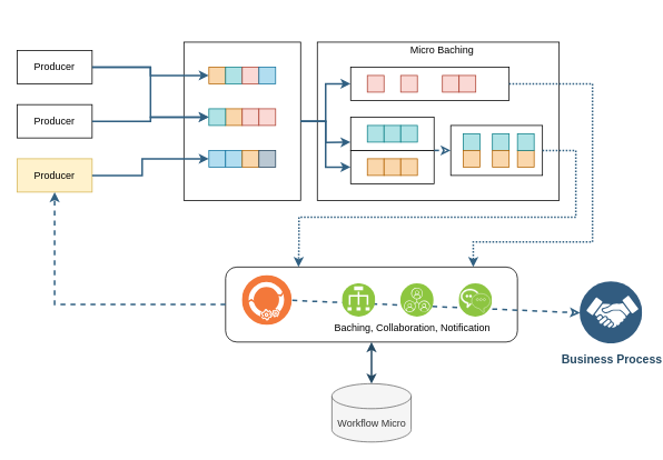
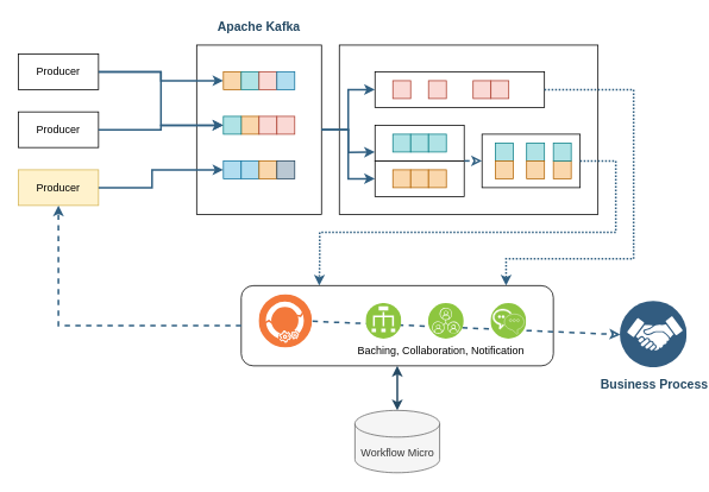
  <mxCell id="0" />
  <mxCell id="1" parent="0" />
  <mxCell id="2" value="" style="rounded=0;whiteSpace=wrap;html=1;" vertex="1" parent="1"><mxGeometry x="380" y="50" width="290" height="190" as="geometry" /></mxCell>
  <mxCell id="3" value="" style="rounded=0;whiteSpace=wrap;html=1;" vertex="1" parent="1"><mxGeometry x="540" y="150" width="110" height="60" as="geometry" /></mxCell>
  <mxCell id="4" value="" style="rounded=0;whiteSpace=wrap;html=1;" vertex="1" parent="1"><mxGeometry x="420" y="180" width="100" height="40" as="geometry" /></mxCell>
  <mxCell id="5" value="" style="rounded=0;whiteSpace=wrap;html=1;" vertex="1" parent="1"><mxGeometry x="420" y="140" width="100" height="40" as="geometry" /></mxCell>
  <mxCell id="6" value="" style="rounded=0;whiteSpace=wrap;html=1;" vertex="1" parent="1"><mxGeometry x="420" y="80" width="190" height="40" as="geometry" /></mxCell>
  <mxCell id="7" value="" style="rounded=0;whiteSpace=wrap;html=1;" vertex="1" parent="1"><mxGeometry x="220" y="50" width="140" height="190" as="geometry" /></mxCell>
  <mxCell id="8" style="edgeStyle=orthogonalEdgeStyle;rounded=0;orthogonalLoop=1;jettySize=auto;html=1;entryX=0;entryY=0.5;entryDx=0;entryDy=0;fillColor=#bac8d3;strokeWidth=2;strokeColor=#316082;" edge="1" parent="1" source="9" target="19"><mxGeometry relative="1" as="geometry" /></mxCell>
  <mxCell id="9" value="Producer" style="rounded=0;whiteSpace=wrap;html=1;" vertex="1" parent="1"><mxGeometry x="20" y="60" width="90" height="40" as="geometry" /></mxCell>
+ <mxCell id="10" value="Apache Kafka" style="text;html=1;strokeColor=none;fillColor=none;align=center;verticalAlign=middle;whiteSpace=wrap;rounded=0;fontStyle=1;fontColor=#254963;fontSize=14;" vertex="1" parent="1"><mxGeometry x="230" y="20" width="120" height="20" as="geometry" /></mxCell>
  <mxCell id="11" value="Producer" style="rounded=0;whiteSpace=wrap;html=1;" vertex="1" parent="1"><mxGeometry x="20" y="125" width="90" height="40" as="geometry" /></mxCell>
  <mxCell id="12" style="edgeStyle=orthogonalEdgeStyle;rounded=0;orthogonalLoop=1;jettySize=auto;html=1;entryX=0;entryY=0.5;entryDx=0;entryDy=0;fillColor=#bac8d3;strokeWidth=2;strokeColor=#316082;exitX=1;exitY=0.5;exitDx=0;exitDy=0;" edge="1" parent="1" source="9" target="14"><mxGeometry relative="1" as="geometry"><mxPoint x="120" y="100" as="sourcePoint" /><mxPoint x="260" y="150" as="targetPoint" /></mxGeometry></mxCell>
  <mxCell id="13" style="edgeStyle=orthogonalEdgeStyle;rounded=0;orthogonalLoop=1;jettySize=auto;html=1;entryX=0;entryY=0.5;entryDx=0;entryDy=0;fillColor=#bac8d3;strokeWidth=2;strokeColor=#316082;exitX=1;exitY=0.5;exitDx=0;exitDy=0;" edge="1" parent="1" source="11" target="19"><mxGeometry relative="1" as="geometry"><mxPoint x="120" y="100" as="sourcePoint" /><mxPoint x="260" y="100" as="targetPoint" /><Array as="points"><mxPoint x="180" y="145" /><mxPoint x="180" y="140" /></Array></mxGeometry></mxCell>
  <mxCell id="14" value="" style="whiteSpace=wrap;html=1;aspect=fixed;fillColor=#fad7ac;strokeColor=#b46504;" vertex="1" parent="1"><mxGeometry x="250" y="80" width="20" height="20" as="geometry" /></mxCell>
  <mxCell id="15" value="" style="whiteSpace=wrap;html=1;aspect=fixed;fillColor=#b0e3e6;strokeColor=#0e8088;" vertex="1" parent="1"><mxGeometry x="270" y="80" width="20" height="20" as="geometry" /></mxCell>
  <mxCell id="16" value="" style="whiteSpace=wrap;html=1;aspect=fixed;fillColor=#fad9d5;strokeColor=#ae4132;" vertex="1" parent="1"><mxGeometry x="290" y="80" width="20" height="20" as="geometry" /></mxCell>
  <mxCell id="17" value="" style="whiteSpace=wrap;html=1;aspect=fixed;fillColor=#b1ddf0;strokeColor=#10739e;" vertex="1" parent="1"><mxGeometry x="310" y="80" width="20" height="20" as="geometry" /></mxCell>
  <mxCell id="18" value="" style="whiteSpace=wrap;html=1;aspect=fixed;fillColor=#fad7ac;strokeColor=#b46504;" vertex="1" parent="1"><mxGeometry x="270" y="130" width="20" height="20" as="geometry" /></mxCell>
  <mxCell id="19" value="" style="whiteSpace=wrap;html=1;aspect=fixed;fillColor=#b0e3e6;strokeColor=#0e8088;" vertex="1" parent="1"><mxGeometry x="250" y="130" width="20" height="20" as="geometry" /></mxCell>
  <mxCell id="20" value="" style="whiteSpace=wrap;html=1;aspect=fixed;fillColor=#fad9d5;strokeColor=#ae4132;" vertex="1" parent="1"><mxGeometry x="290" y="130" width="20" height="20" as="geometry" /></mxCell>
  <mxCell id="21" value="" style="whiteSpace=wrap;html=1;aspect=fixed;fillColor=#b1ddf0;strokeColor=#10739e;" vertex="1" parent="1"><mxGeometry x="250" y="180" width="20" height="20" as="geometry" /></mxCell>
  <mxCell id="22" value="" style="whiteSpace=wrap;html=1;aspect=fixed;fillColor=#fad9d5;strokeColor=#ae4132;" vertex="1" parent="1"><mxGeometry x="310" y="130" width="20" height="20" as="geometry" /></mxCell>
  <mxCell id="23" value="" style="whiteSpace=wrap;html=1;aspect=fixed;fillColor=#b1ddf0;strokeColor=#10739e;" vertex="1" parent="1"><mxGeometry x="270" y="180" width="20" height="20" as="geometry" /></mxCell>
  <mxCell id="24" value="" style="whiteSpace=wrap;html=1;aspect=fixed;fillColor=#fad7ac;strokeColor=#b46504;" vertex="1" parent="1"><mxGeometry x="290" y="180" width="20" height="20" as="geometry" /></mxCell>
  <mxCell id="25" value="" style="whiteSpace=wrap;html=1;aspect=fixed;fillColor=#bac8d3;strokeColor=#23445d;" vertex="1" parent="1"><mxGeometry x="310" y="180" width="20" height="20" as="geometry" /></mxCell>
  <mxCell id="26" value="" style="whiteSpace=wrap;html=1;aspect=fixed;fillColor=#fad9d5;strokeColor=#ae4132;" vertex="1" parent="1"><mxGeometry x="440" y="90" width="20" height="20" as="geometry" /></mxCell>
  <mxCell id="27" value="" style="whiteSpace=wrap;html=1;aspect=fixed;fillColor=#fad9d5;strokeColor=#ae4132;" vertex="1" parent="1"><mxGeometry x="480" y="90" width="20" height="20" as="geometry" /></mxCell>
  <mxCell id="28" value="" style="whiteSpace=wrap;html=1;aspect=fixed;fillColor=#fad9d5;strokeColor=#ae4132;" vertex="1" parent="1"><mxGeometry x="530" y="90" width="20" height="20" as="geometry" /></mxCell>
  <mxCell id="29" value="" style="whiteSpace=wrap;html=1;aspect=fixed;fillColor=#fad9d5;strokeColor=#ae4132;" vertex="1" parent="1"><mxGeometry x="550" y="90" width="20" height="20" as="geometry" /></mxCell>
  <mxCell id="30" value="" style="whiteSpace=wrap;html=1;aspect=fixed;fillColor=#b0e3e6;strokeColor=#0e8088;" vertex="1" parent="1"><mxGeometry x="440" y="150" width="20" height="20" as="geometry" /></mxCell>
  <mxCell id="31" value="" style="whiteSpace=wrap;html=1;aspect=fixed;fillColor=#b0e3e6;strokeColor=#0e8088;" vertex="1" parent="1"><mxGeometry x="460" y="150" width="20" height="20" as="geometry" /></mxCell>
  <mxCell id="32" value="" style="whiteSpace=wrap;html=1;aspect=fixed;fillColor=#b0e3e6;strokeColor=#0e8088;" vertex="1" parent="1"><mxGeometry x="480" y="150" width="20" height="20" as="geometry" /></mxCell>
  <mxCell id="33" value="" style="whiteSpace=wrap;html=1;aspect=fixed;fillColor=#fad7ac;strokeColor=#b46504;" vertex="1" parent="1"><mxGeometry x="440" y="190" width="20" height="20" as="geometry" /></mxCell>
  <mxCell id="34" value="" style="whiteSpace=wrap;html=1;aspect=fixed;fillColor=#fad7ac;strokeColor=#b46504;" vertex="1" parent="1"><mxGeometry x="460" y="190" width="20" height="20" as="geometry" /></mxCell>
  <mxCell id="35" value="" style="whiteSpace=wrap;html=1;aspect=fixed;fillColor=#fad7ac;strokeColor=#b46504;" vertex="1" parent="1"><mxGeometry x="480" y="190" width="20" height="20" as="geometry" /></mxCell>
  <mxCell id="36" style="edgeStyle=orthogonalEdgeStyle;rounded=0;orthogonalLoop=1;jettySize=auto;html=1;fillColor=#bac8d3;strokeWidth=2;strokeColor=#316082;exitX=1;exitY=0.5;exitDx=0;exitDy=0;entryX=0;entryY=0.5;entryDx=0;entryDy=0;" edge="1" parent="1" source="7" target="6"><mxGeometry relative="1" as="geometry"><mxPoint x="120" y="100" as="sourcePoint" /><mxPoint x="400" y="110" as="targetPoint" /></mxGeometry></mxCell>
  <mxCell id="37" style="edgeStyle=orthogonalEdgeStyle;rounded=0;orthogonalLoop=1;jettySize=auto;html=1;fillColor=#bac8d3;strokeWidth=2;strokeColor=#316082;exitX=1;exitY=0.5;exitDx=0;exitDy=0;" edge="1" parent="1" source="7"><mxGeometry relative="1" as="geometry"><mxPoint x="370" y="205" as="sourcePoint" /><mxPoint x="420" y="170" as="targetPoint" /></mxGeometry></mxCell>
- <mxCell id="38" value="Micro Baching " style="text;html=1;strokeColor=none;fillColor=none;align=center;verticalAlign=middle;whiteSpace=wrap;rounded=0;" vertex="1" parent="1"><mxGeometry x="480" y="50" width="100" height="20" as="geometry" /></mxCell>
  <mxCell id="39" style="edgeStyle=orthogonalEdgeStyle;rounded=0;orthogonalLoop=1;jettySize=auto;html=1;fillColor=#bac8d3;strokeWidth=2;strokeColor=#316082;exitX=1;exitY=0.5;exitDx=0;exitDy=0;entryX=0;entryY=0.5;entryDx=0;entryDy=0;" edge="1" parent="1" source="7" target="4"><mxGeometry relative="1" as="geometry"><mxPoint x="370" y="200" as="sourcePoint" /><mxPoint x="430" y="180" as="targetPoint" /></mxGeometry></mxCell>
  <mxCell id="40" value="" style="whiteSpace=wrap;html=1;aspect=fixed;fillColor=#b0e3e6;strokeColor=#0e8088;" vertex="1" parent="1"><mxGeometry x="590" y="160" width="20" height="20" as="geometry" /></mxCell>
  <mxCell id="41" value="" style="whiteSpace=wrap;html=1;aspect=fixed;fillColor=#fad7ac;strokeColor=#b46504;" vertex="1" parent="1"><mxGeometry x="590" y="180" width="20" height="20" as="geometry" /></mxCell>
  <mxCell id="42" value="" style="whiteSpace=wrap;html=1;aspect=fixed;fillColor=#b0e3e6;strokeColor=#0e8088;" vertex="1" parent="1"><mxGeometry x="555" y="160" width="20" height="20" as="geometry" /></mxCell>
  <mxCell id="43" value="" style="whiteSpace=wrap;html=1;aspect=fixed;fillColor=#fad7ac;strokeColor=#b46504;" vertex="1" parent="1"><mxGeometry x="555" y="180" width="20" height="20" as="geometry" /></mxCell>
  <mxCell id="44" value="" style="whiteSpace=wrap;html=1;aspect=fixed;fillColor=#fad7ac;strokeColor=#b46504;" vertex="1" parent="1"><mxGeometry x="620" y="180" width="20" height="20" as="geometry" /></mxCell>
  <mxCell id="45" value="" style="whiteSpace=wrap;html=1;aspect=fixed;fillColor=#b0e3e6;strokeColor=#0e8088;" vertex="1" parent="1"><mxGeometry x="620" y="160" width="20" height="20" as="geometry" /></mxCell>
  <mxCell id="46" value="" style="endArrow=classic;dashed=1;html=1;strokeColor=#316082;strokeWidth=2;exitX=1;exitY=1;exitDx=0;exitDy=0;endFill=0;" edge="1" parent="1" source="5"><mxGeometry width="50" height="50" relative="1" as="geometry"><mxPoint x="690" y="-125" as="sourcePoint" /><mxPoint x="540" y="180" as="targetPoint" /></mxGeometry></mxCell>
  <mxCell id="47" value="" style="rounded=1;whiteSpace=wrap;html=1;" vertex="1" parent="1"><mxGeometry x="270" y="320" width="350" height="90" as="geometry" /></mxCell>
  <mxCell id="48" value="" style="aspect=fixed;perimeter=ellipsePerimeter;html=1;align=center;shadow=0;dashed=0;fontColor=#4277BB;labelBackgroundColor=#ffffff;fontSize=12;spacingTop=3;image;image=img/lib/ibm/devops/artifact_management.svg;" vertex="1" parent="1"><mxGeometry x="290" y="330" width="60" height="60" as="geometry" /></mxCell>
  <mxCell id="49" value="" style="endArrow=classic;dashed=1;html=1;strokeColor=#316082;strokeWidth=2;endFill=0;exitX=1;exitY=0.5;exitDx=0;exitDy=0;entryX=0;entryY=0.5;entryDx=0;entryDy=0;" edge="1" parent="1" source="48" target="61"><mxGeometry width="50" height="50" relative="1" as="geometry"><mxPoint x="320" y="520" as="sourcePoint" /><mxPoint x="690" y="360" as="targetPoint" /></mxGeometry></mxCell>
  <mxCell id="50" value="" style="aspect=fixed;perimeter=ellipsePerimeter;html=1;align=center;shadow=0;dashed=0;fontColor=#4277BB;labelBackgroundColor=#ffffff;fontSize=12;spacingTop=3;image;image=img/lib/ibm/vpc/LoadBalancer.svg;" vertex="1" parent="1"><mxGeometry x="410" y="340" width="40" height="40" as="geometry" /></mxCell>
  <mxCell id="51" value="" style="aspect=fixed;perimeter=ellipsePerimeter;html=1;align=center;shadow=0;dashed=0;fontColor=#4277BB;labelBackgroundColor=#ffffff;fontSize=12;spacingTop=3;image;image=img/lib/ibm/infrastructure/peer_services.svg;" vertex="1" parent="1"><mxGeometry x="480" y="340" width="40" height="40" as="geometry" /></mxCell>
  <mxCell id="52" value="" style="aspect=fixed;perimeter=ellipsePerimeter;html=1;align=center;shadow=0;dashed=0;fontColor=#4277BB;labelBackgroundColor=#ffffff;fontSize=12;spacingTop=3;image;image=img/lib/ibm/infrastructure/enterprise_messaging.svg;" vertex="1" parent="1"><mxGeometry x="550" y="340" width="40" height="40" as="geometry" /></mxCell>
  <mxCell id="53" style="edgeStyle=orthogonalEdgeStyle;rounded=0;orthogonalLoop=1;jettySize=auto;html=1;fillColor=#bac8d3;strokeWidth=2;strokeColor=#316082;exitX=1;exitY=0.5;exitDx=0;exitDy=0;dashed=1;dashPattern=1 1;" edge="1" parent="1" source="6"><mxGeometry relative="1" as="geometry"><mxPoint x="370" y="155" as="sourcePoint" /><mxPoint x="567" y="320" as="targetPoint" /><Array as="points"><mxPoint x="710" y="100" /><mxPoint x="710" y="290" /><mxPoint x="567" y="290" /></Array></mxGeometry></mxCell>
  <mxCell id="54" style="edgeStyle=orthogonalEdgeStyle;rounded=0;orthogonalLoop=1;jettySize=auto;html=1;fillColor=#bac8d3;strokeWidth=2;strokeColor=#316082;exitX=1;exitY=0.5;exitDx=0;exitDy=0;dashed=1;dashPattern=1 1;entryX=0.25;entryY=0;entryDx=0;entryDy=0;" edge="1" parent="1" source="3" target="47"><mxGeometry relative="1" as="geometry"><mxPoint x="620" y="110" as="sourcePoint" /><mxPoint x="360" y="290" as="targetPoint" /><Array as="points"><mxPoint x="690" y="180" /><mxPoint x="690" y="260" /><mxPoint x="358" y="260" /><mxPoint x="358" y="290" /></Array></mxGeometry></mxCell>
  <mxCell id="55" value="Baching, Collaboration, Notification" style="text;strokeColor=none;fillColor=none;align=left;verticalAlign=top;spacingLeft=4;spacingRight=4;overflow=hidden;rotatable=0;points=[[0,0.5],[1,0.5]];portConstraint=eastwest;" vertex="1" parent="1"><mxGeometry x="395" y="380" width="210" height="26" as="geometry" /></mxCell>
  <mxCell id="56" value="Producer" style="rounded=0;whiteSpace=wrap;html=1;fillColor=#fff2cc;strokeColor=#d6b656;" vertex="1" parent="1"><mxGeometry x="20" y="190" width="90" height="40" as="geometry" /></mxCell>
  <mxCell id="57" style="edgeStyle=orthogonalEdgeStyle;rounded=0;orthogonalLoop=1;jettySize=auto;html=1;fillColor=#bac8d3;strokeWidth=2;strokeColor=#316082;exitX=0;exitY=0.5;exitDx=0;exitDy=0;dashed=1;entryX=0.5;entryY=1;entryDx=0;entryDy=0;" edge="1" parent="1" source="47" target="56"><mxGeometry relative="1" as="geometry"><mxPoint x="660" y="190" as="sourcePoint" /><mxPoint x="120" y="270" as="targetPoint" /><Array as="points"><mxPoint x="65" y="365" /></Array></mxGeometry></mxCell>
  <mxCell id="58" style="edgeStyle=orthogonalEdgeStyle;rounded=0;orthogonalLoop=1;jettySize=auto;html=1;entryX=0;entryY=0.5;entryDx=0;entryDy=0;fillColor=#bac8d3;strokeWidth=2;strokeColor=#316082;exitX=1;exitY=0.5;exitDx=0;exitDy=0;" edge="1" parent="1" source="56" target="21"><mxGeometry relative="1" as="geometry"><mxPoint x="120" y="165" as="sourcePoint" /><mxPoint x="260" y="200" as="targetPoint" /><Array as="points"><mxPoint x="170" y="210" /><mxPoint x="170" y="190" /></Array></mxGeometry></mxCell>
  <mxCell id="59" value="Workflow Micro" style="shape=cylinder3;whiteSpace=wrap;html=1;boundedLbl=1;backgroundOutline=1;size=15;fillColor=#f5f5f5;strokeColor=#666666;fontColor=#333333;" vertex="1" parent="1"><mxGeometry x="397.5" y="460" width="95" height="70" as="geometry" /></mxCell>
  <mxCell id="60" value="" style="endArrow=classic;startArrow=classic;html=1;entryX=0.5;entryY=0;entryDx=0;entryDy=0;entryPerimeter=0;strokeColor=#254963;strokeWidth=2;" edge="1" parent="1" source="47" target="59"><mxGeometry width="50" height="50" relative="1" as="geometry"><mxPoint x="370" y="340" as="sourcePoint" /><mxPoint x="420" y="290" as="targetPoint" /></mxGeometry></mxCell>
  <mxCell id="61" value="Business Process" style="aspect=fixed;perimeter=ellipsePerimeter;html=1;align=center;shadow=0;dashed=0;labelBackgroundColor=#ffffff;fontSize=14;spacingTop=3;image;image=img/lib/ibm/blockchain/membership_services_provider_api.svg;fontStyle=1;fontColor=#254963;" vertex="1" parent="1"><mxGeometry x="695" y="337.5" width="75" height="75" as="geometry" /></mxCell>
